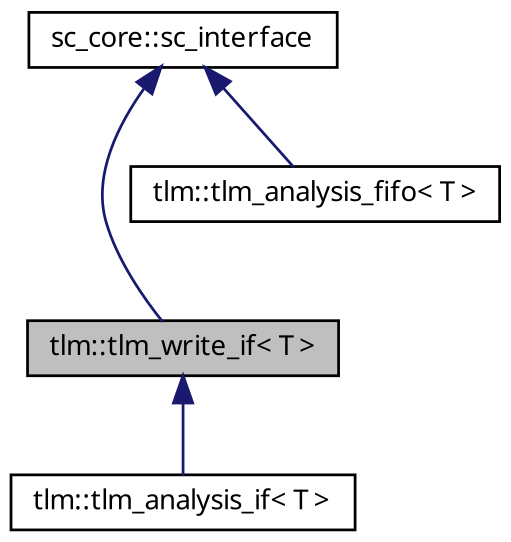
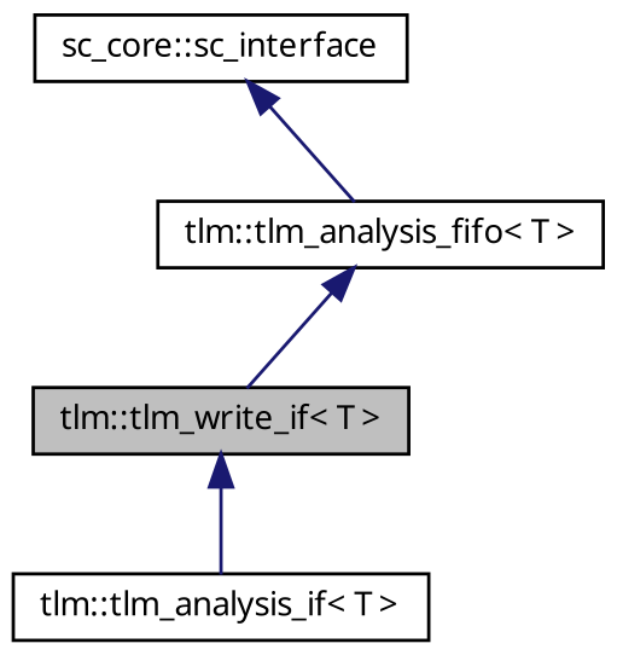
  digraph {
    fontname="Noto Sans"
    node [color=black fillcolor=white fontname="Noto Sans" fontsize=10 shape=record style=filled]
    edge [color=midnightblue dir=back fontname="Noto Sans" fontsize=10 labelfontname=FreeSans labelfontsize=10 style=solid]
    n1 [fillcolor=grey75 fontcolor=black height=0.2 label="tlm::tlm_write_if\< T \>" width=0.4]
    n2 [height=0.2 label="tlm::tlm_analysis_if\< T \>" width=0.4]
    n3 [height=0.2 label="sc_core::sc_interface" width=0.4]
    n4 [height=0.2 label="tlm::tlm_analysis_fifo\< T \>" width=0.4]
    n1 -> n2
-   n3 -> n1
+   n4 -> n1
    n3 -> n4
  }
